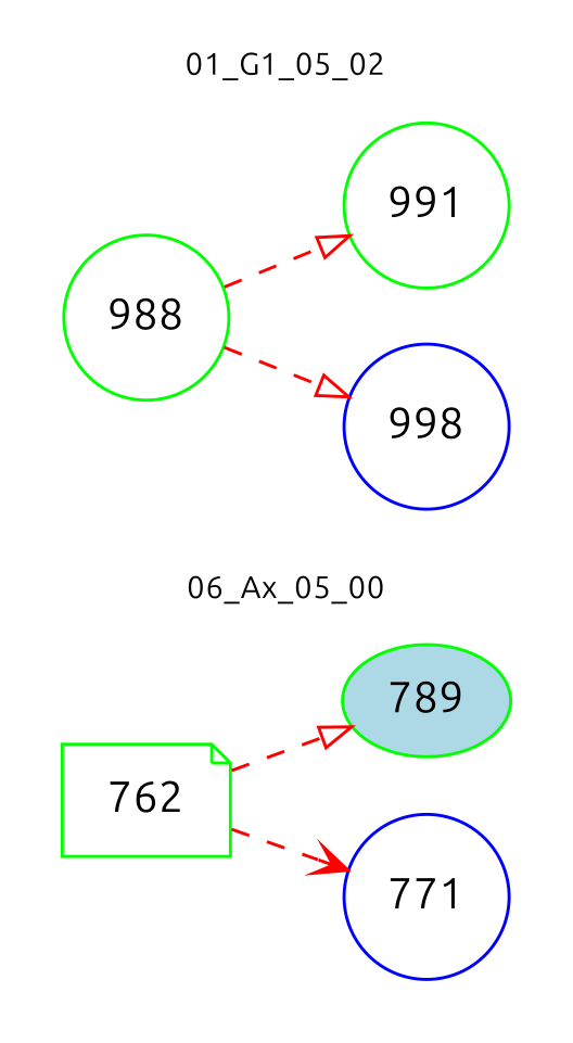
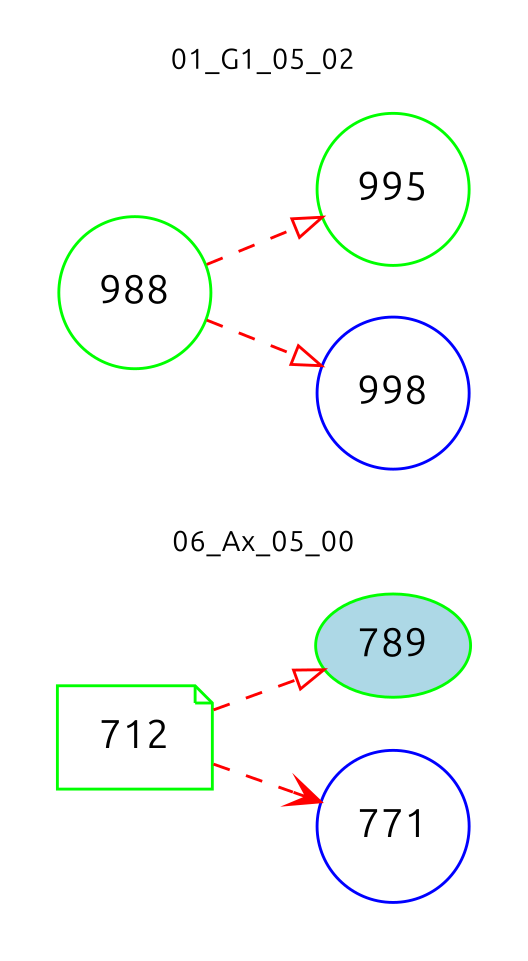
  digraph {
    fontname=Ubuntu
    rankdir=LR
    node [color=green fillcolor=white fontname=Ubuntu shape=circle style=filled]
    edge [arrowhead=onormal color=red fontname=Ubuntu style=dashed]
-   n1 [label=762 shape=note]
+   n1 [label=712 shape=note]
    n2 [color=blue label=771]
    n3 [fillcolor=lightblue label=789 shape=ellipse]
    n4 [label=988]
    n5 [color=blue label=998]
-   n6 [label=991]
+   n6 [label=995]
    subgraph cluster_1 {
      color=white
      fontsize=10
      label="06_Ax_05_00"
      n1
      n2
      n3
    }
    subgraph cluster_2 {
      color=white
      fontsize=10
      label="01_G1_05_02"
      n4
      n5
      n6
    }
    n1 -> n2 [arrowhead=vee]
    n1 -> n3
    n4 -> n5
    n4 -> n6
  }
